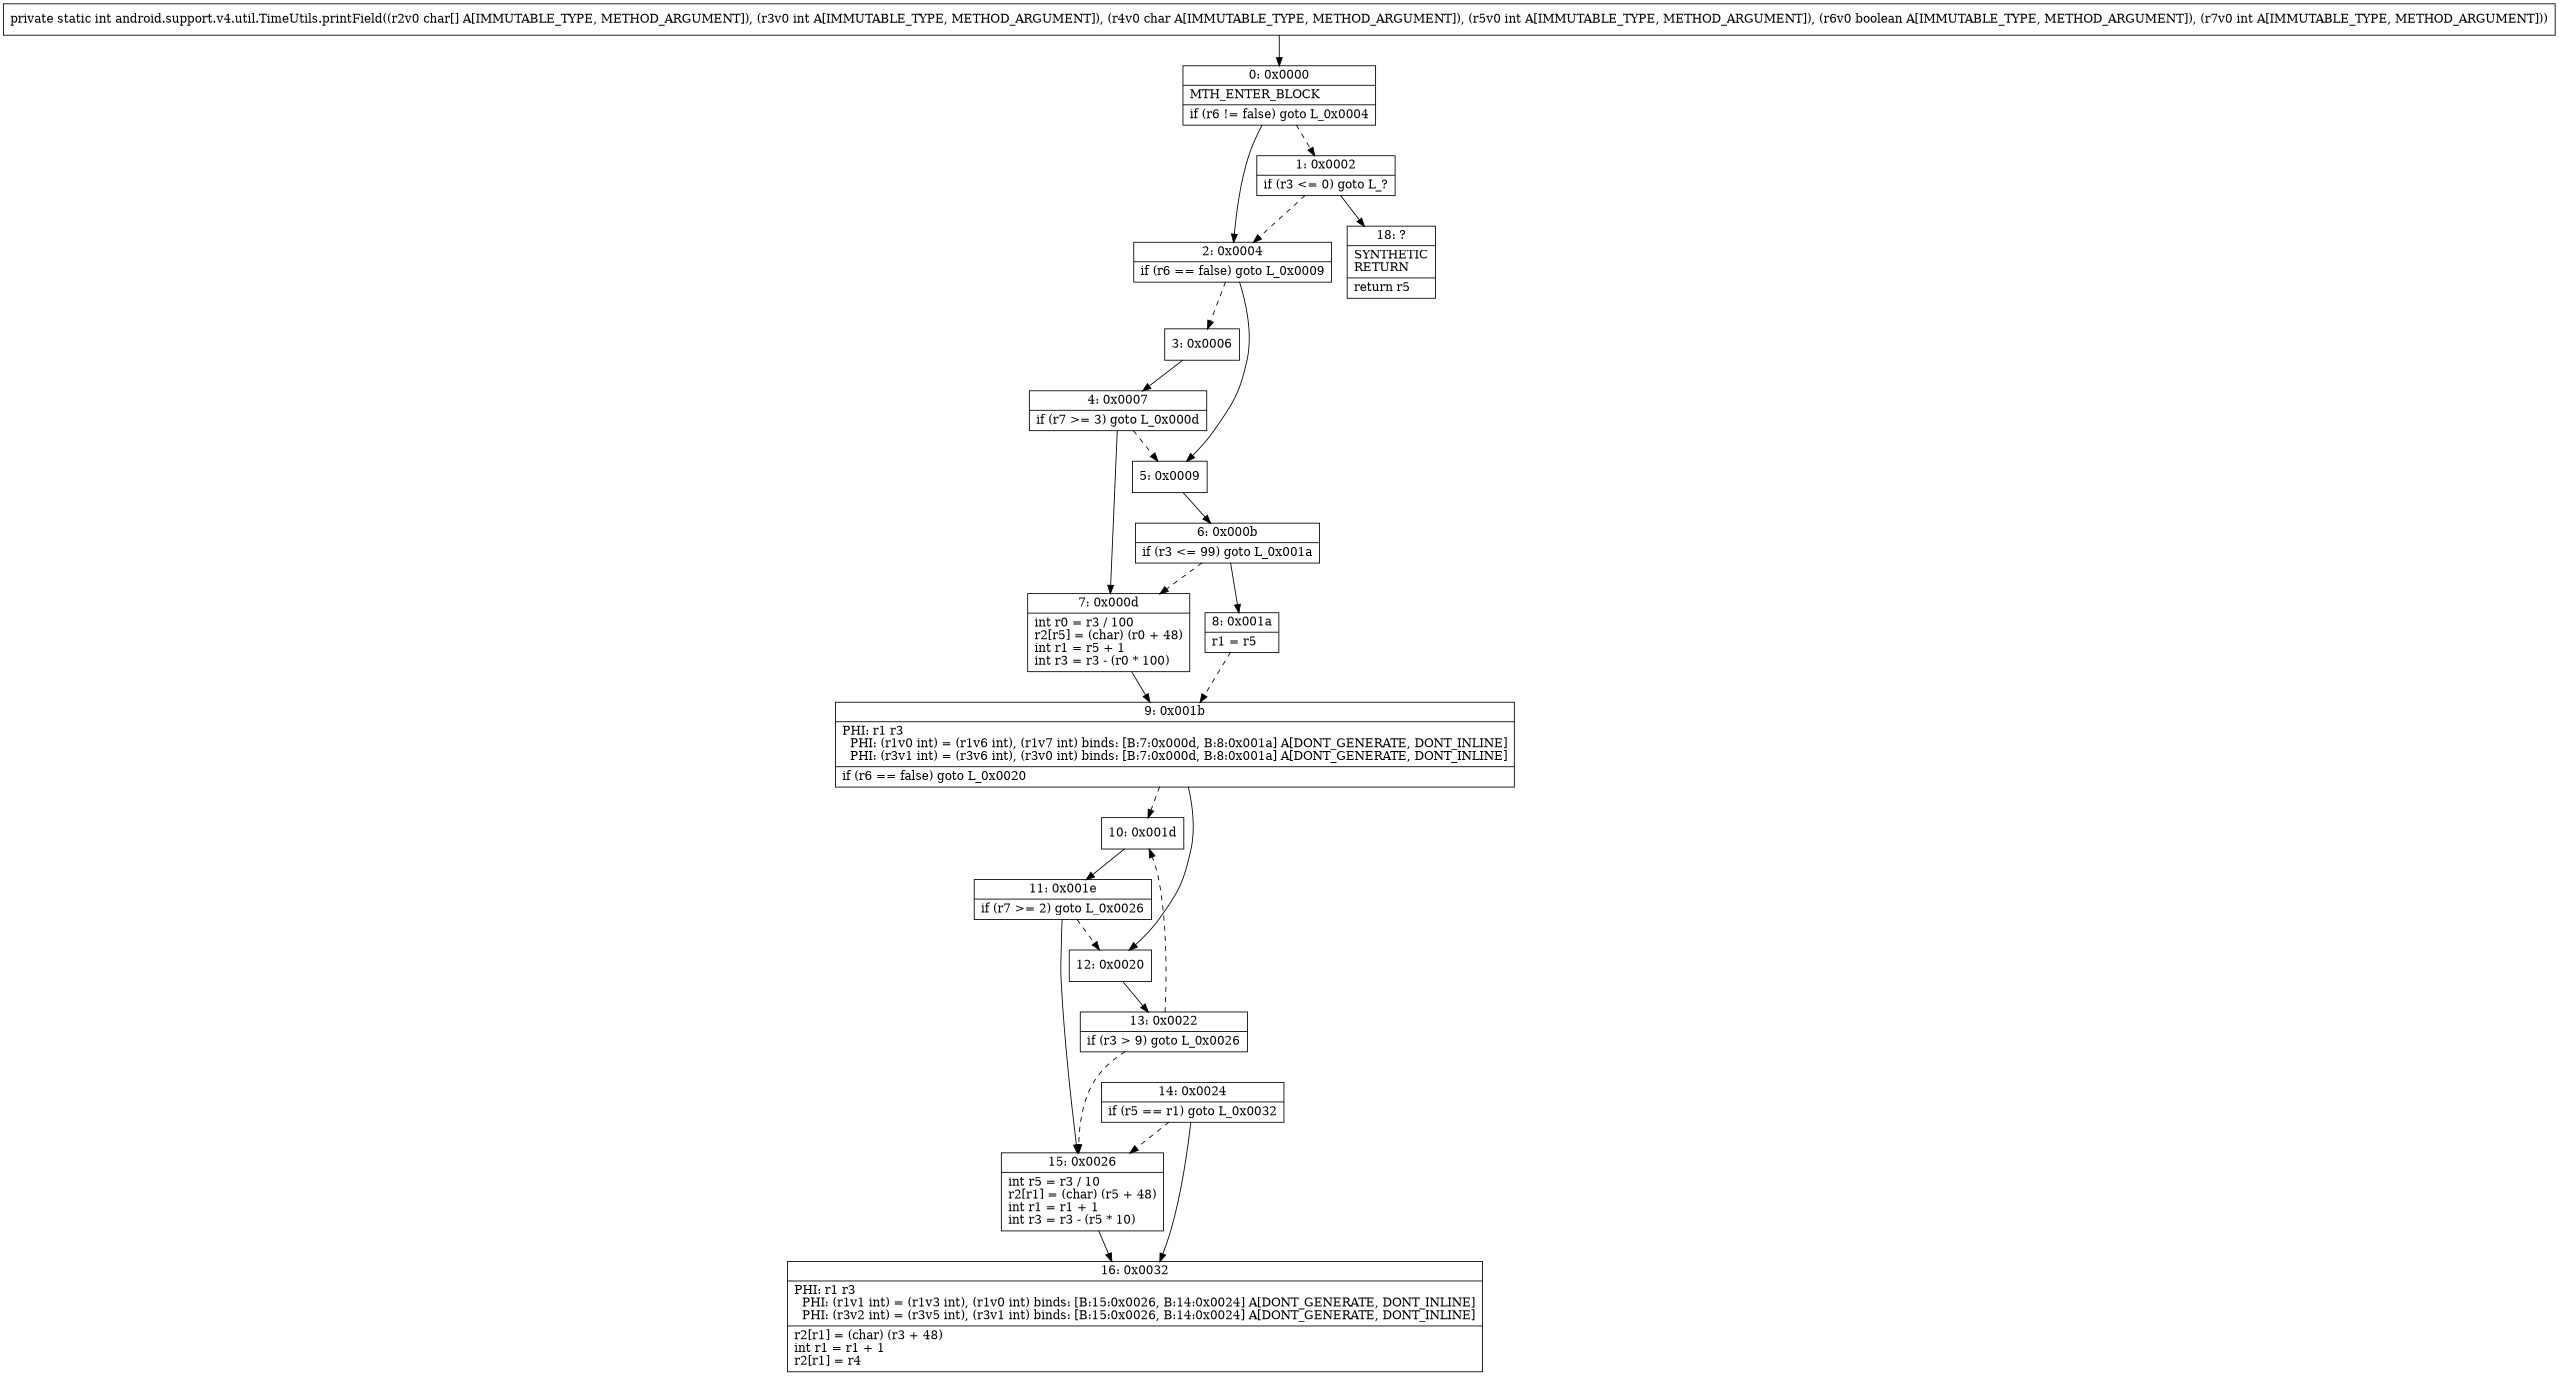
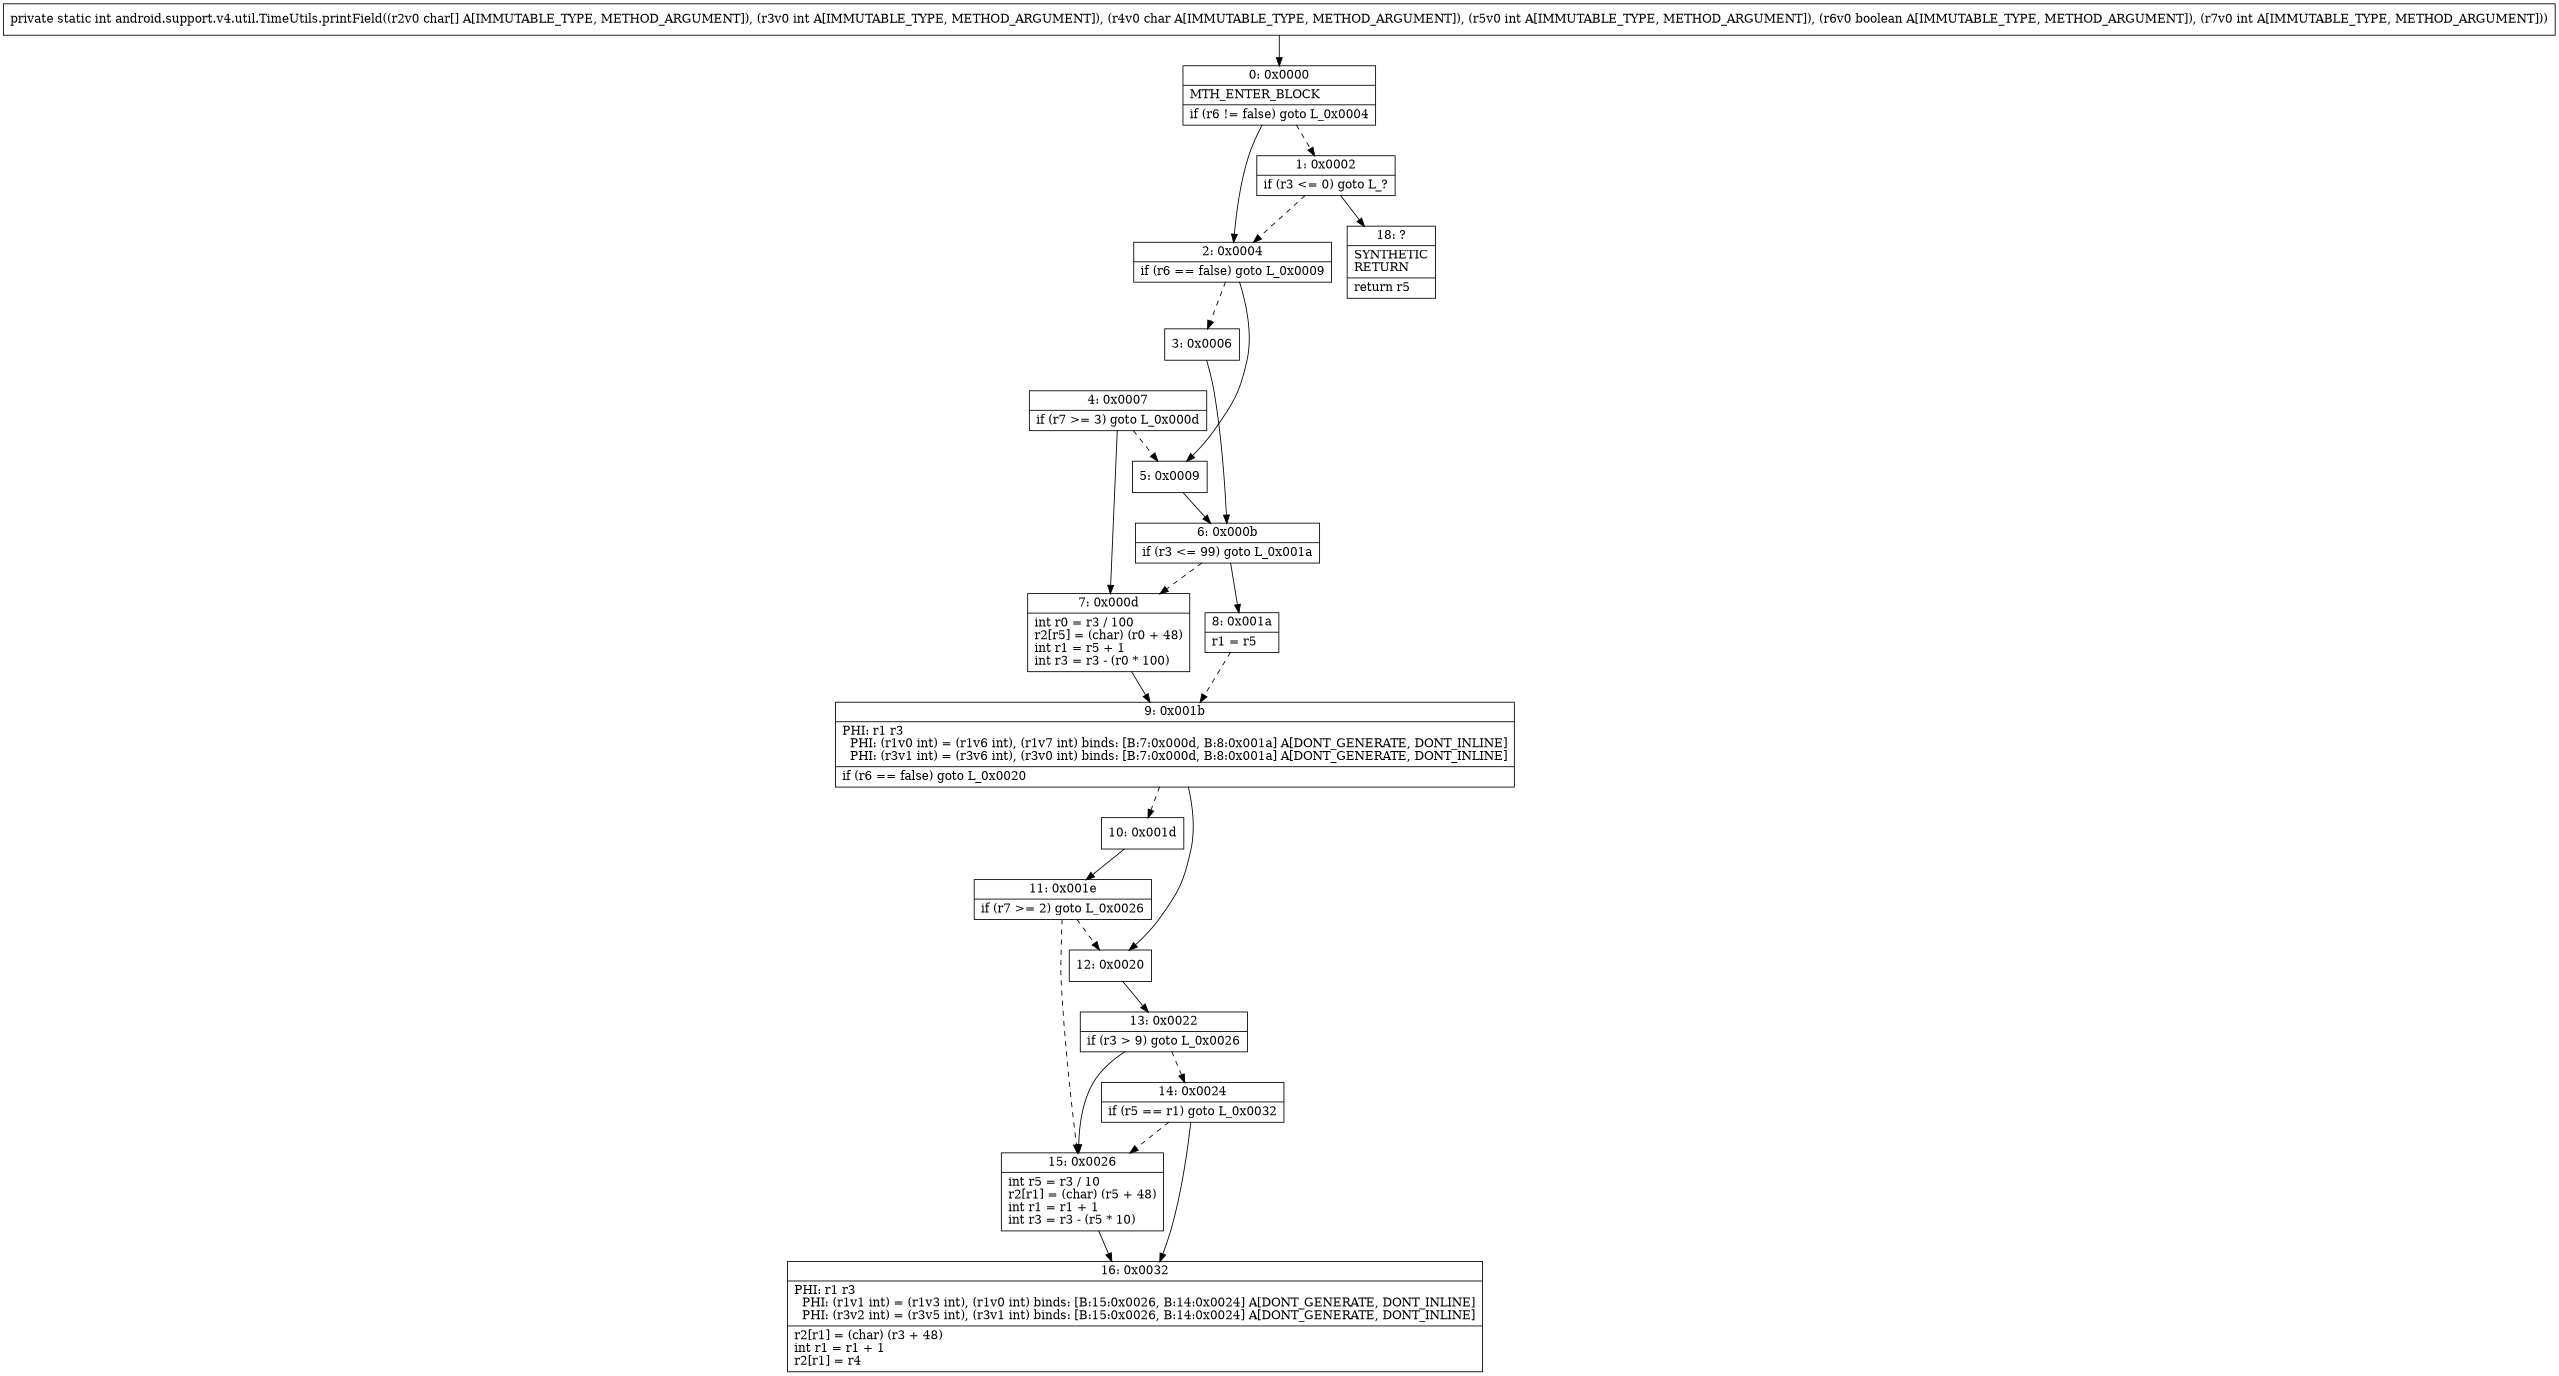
  digraph {
    node [shape=record]
    n1 [label="{0\:\ 0x0000|MTH_ENTER_BLOCK\l|if (r6 != false) goto L_0x0004\l}"]
    n2 [label="{1\:\ 0x0002|if (r3 \<= 0) goto L_?\l}"]
    n3 [label="{2\:\ 0x0004|if (r6 == false) goto L_0x0009\l}"]
    n4 [label="{18\:\ ?|SYNTHETIC\lRETURN\l|return r5\l}"]
    n5 [label="{3\:\ 0x0006}"]
    n6 [label="{5\:\ 0x0009}"]
    n7 [label="{4\:\ 0x0007|if (r7 \>= 3) goto L_0x000d\l}"]
    n8 [label="{6\:\ 0x000b|if (r3 \<= 99) goto L_0x001a\l}"]
    n9 [label="{7\:\ 0x000d|int r0 = r3 \/ 100\lr2[r5] = (char) (r0 + 48)\lint r1 = r5 + 1\lint r3 = r3 \- (r0 * 100)\l}"]
    n10 [label="{9\:\ 0x001b|PHI: r1 r3 \l  PHI: (r1v0 int) = (r1v6 int), (r1v7 int) binds: [B:7:0x000d, B:8:0x001a] A[DONT_GENERATE, DONT_INLINE]\l  PHI: (r3v1 int) = (r3v6 int), (r3v0 int) binds: [B:7:0x000d, B:8:0x001a] A[DONT_GENERATE, DONT_INLINE]\l|if (r6 == false) goto L_0x0020\l}"]
    n11 [label="{8\:\ 0x001a|r1 = r5\l}"]
    n12 [label="{10\:\ 0x001d}"]
    n13 [label="{12\:\ 0x0020}"]
    n14 [label="{11\:\ 0x001e|if (r7 \>= 2) goto L_0x0026\l}"]
    n15 [label="{13\:\ 0x0022|if (r3 \> 9) goto L_0x0026\l}"]
    n16 [label="{15\:\ 0x0026|int r5 = r3 \/ 10\lr2[r1] = (char) (r5 + 48)\lint r1 = r1 + 1\lint r3 = r3 \- (r5 * 10)\l}"]
    n17 [label="{16\:\ 0x0032|PHI: r1 r3 \l  PHI: (r1v1 int) = (r1v3 int), (r1v0 int) binds: [B:15:0x0026, B:14:0x0024] A[DONT_GENERATE, DONT_INLINE]\l  PHI: (r3v2 int) = (r3v5 int), (r3v1 int) binds: [B:15:0x0026, B:14:0x0024] A[DONT_GENERATE, DONT_INLINE]\l|r2[r1] = (char) (r3 + 48)\lint r1 = r1 + 1\lr2[r1] = r4\l}"]
    n18 [label="{14\:\ 0x0024|if (r5 == r1) goto L_0x0032\l}"]
    n19 [label="{private static int android.support.v4.util.TimeUtils.printField((r2v0 char[] A[IMMUTABLE_TYPE, METHOD_ARGUMENT]), (r3v0 int A[IMMUTABLE_TYPE, METHOD_ARGUMENT]), (r4v0 char A[IMMUTABLE_TYPE, METHOD_ARGUMENT]), (r5v0 int A[IMMUTABLE_TYPE, METHOD_ARGUMENT]), (r6v0 boolean A[IMMUTABLE_TYPE, METHOD_ARGUMENT]), (r7v0 int A[IMMUTABLE_TYPE, METHOD_ARGUMENT])) }"]
    n1 -> n2 [style=dashed]
    n1 -> n3
    n2 -> n3 [style=dashed]
    n2 -> n4
    n3 -> n5 [style=dashed]
    n3 -> n6
-   n5 -> n7
+   n5 -> n8
    n6 -> n8
    n7 -> n6 [style=dashed]
    n7 -> n9
    n8 -> n9 [style=dashed]
    n8 -> n11
    n9 -> n10
    n10 -> n12 [style=dashed]
    n10 -> n13
    n11 -> n10 [style=dashed]
    n12 -> n14
    n13 -> n15
    n14 -> n13 [style=dashed]
-   n14 -> n16
-   n15 -> n16 [style=dashed]
-   n15 -> n12 [style=dashed]
+   n14 -> n16 [style=dashed]
+   n15 -> n16
+   n15 -> n18 [style=dashed]
    n16 -> n17
    n18 -> n16 [style=dashed]
    n18 -> n17
    n19 -> n1
  }
